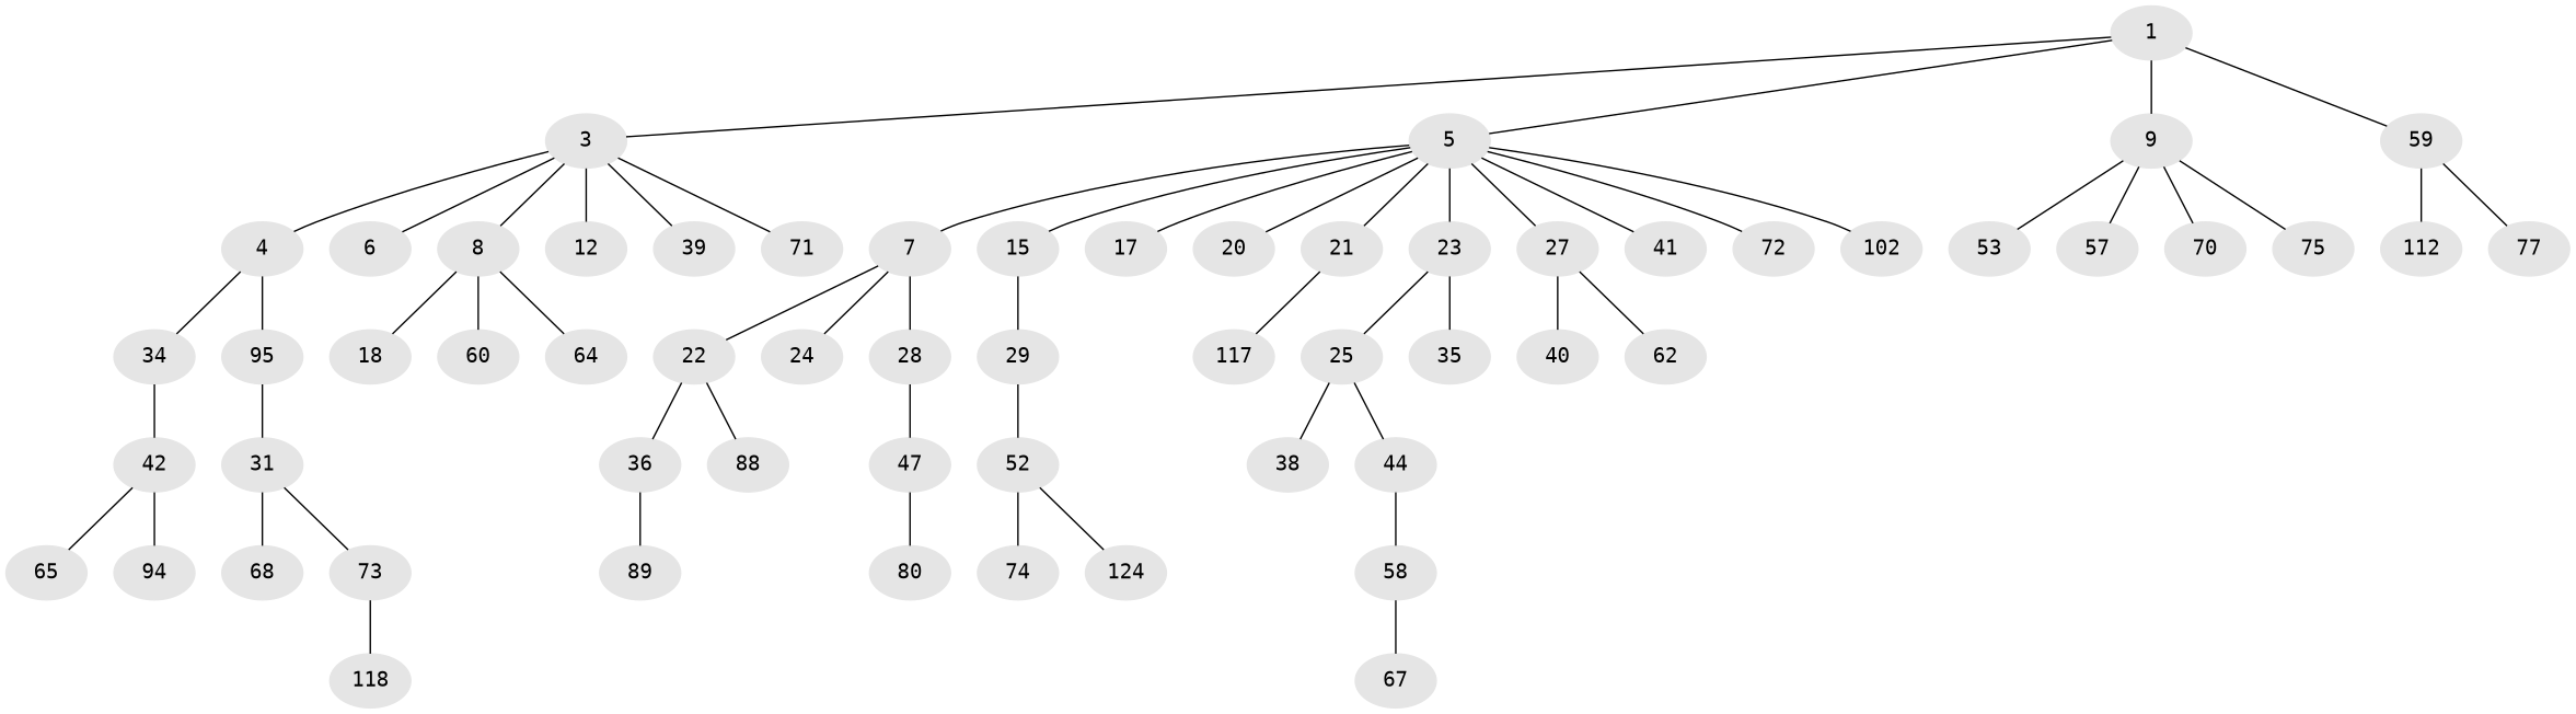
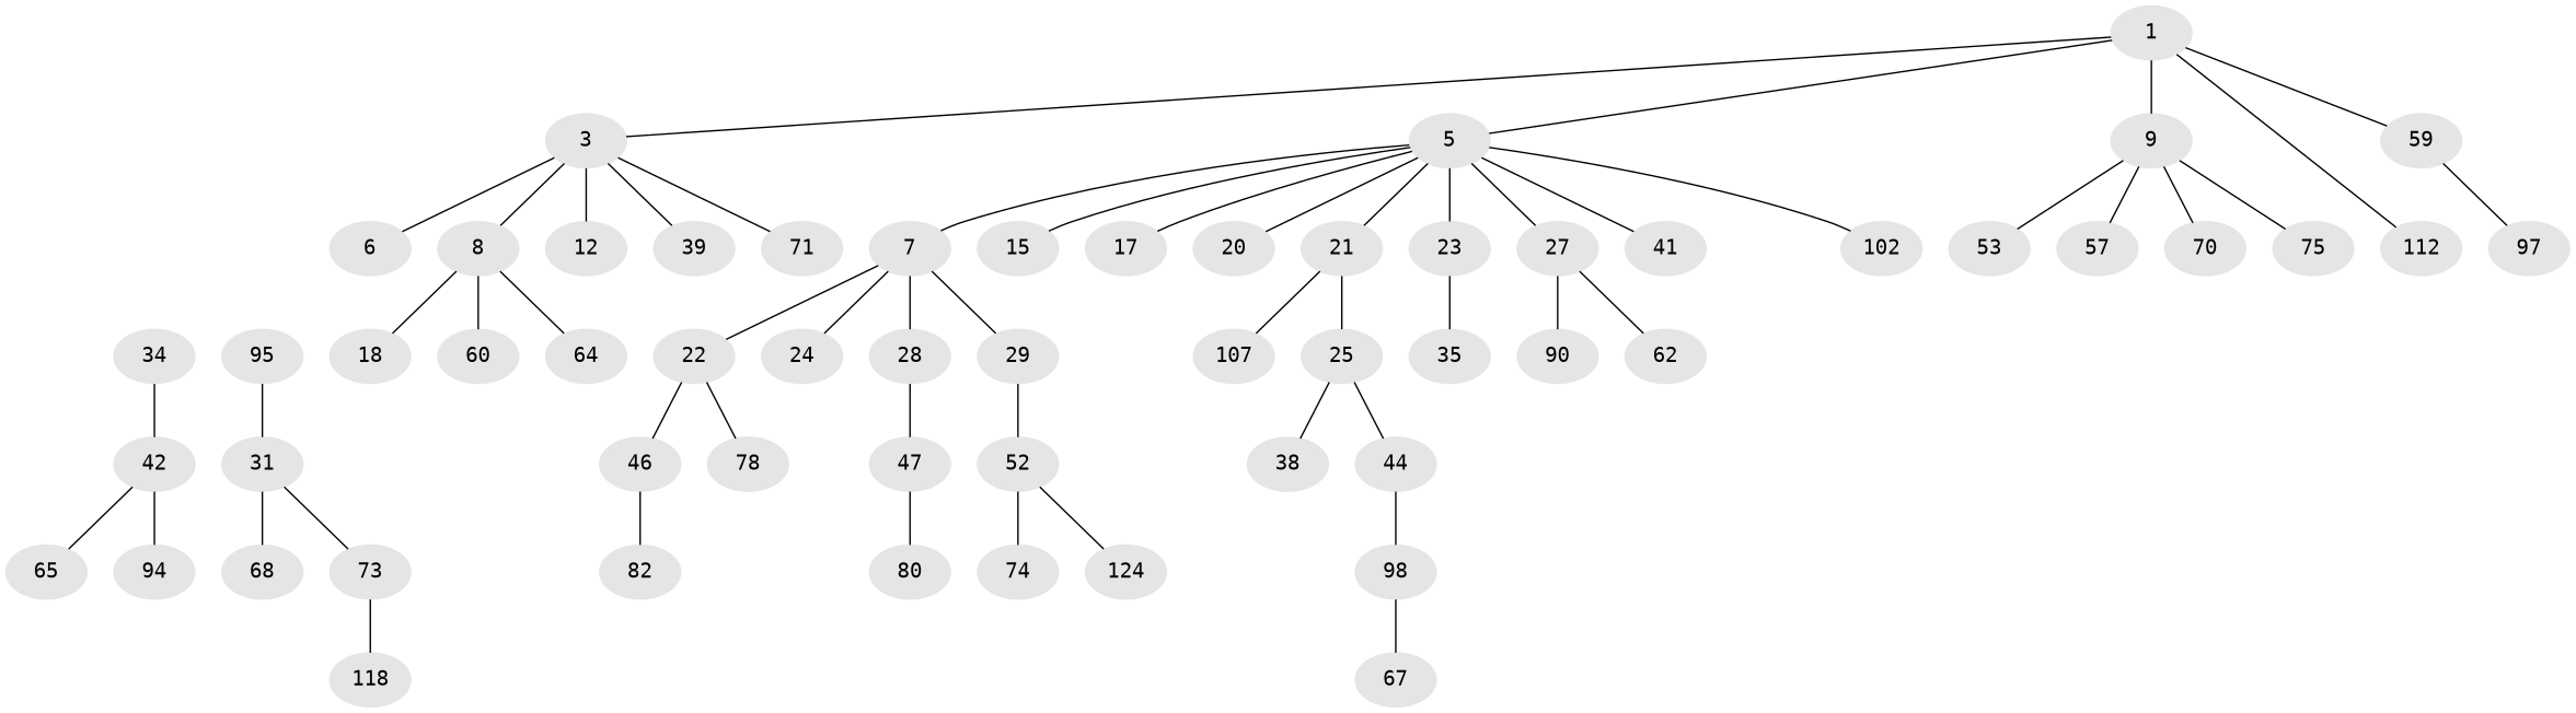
  graph {
    fontname="DejaVu Sans Mono"
    node [color=gray90 fontname="DejaVu Sans Mono" style=filled]
    edge [fontname="DejaVu Sans Mono"]
    1 [super="+2+103"]
    3
    5 [super="+11+26+14+119+16"]
    9 [super="+10+54+13"]
    59
    112
-   4
    6
    8
    12
    39 [super="+104"]
    71
    7 [super="+30"]
    15
    17 [super="+33+115+19"]
    20 [super="+111+69"]
    21 [super="+43+36+63"]
    23 [super="+45+92"]
    27 [super="+32"]
    41
-   72 [super="+81"]
    102 [super="+113"]
    53
    57 [super="+122"]
    70
    75
-   77 [super="+121"]
+   77 [super="+121" label=97]
    34 [super="+90+56"]
    95 [super="+97"]
    18 [super="+78"]
    60 [super="+91"]
    64
    31 [super="+85"]
    68
    73
    42 [super="+50"]
    22
    24
    28
    29
-   117
+   117 [label=107]
    25
    35 [super="+37"]
-   40 [super="+76+109+101+49"]
+   40 [super="+76+109+101+49" label=90]
    62
-   46 [label=36]
-   88 [super="+120"]
+   46
+   88 [super="+120" label=78]
    47
    52
-   89
+   89 [label=82]
    38
    44
-   58
+   58 [label=98]
    n54 [label=80]
    74
    124
    118
    65 [super="+105"]
    94
    67
    1 -- 3
    1 -- 5
    1 -- 9
    1 -- 59
-   59 -- 112
-   3 -- 4
+   1 -- 112
    3 -- 6
    3 -- 8
    3 -- 12
    3 -- 39
    3 -- 71
    5 -- 7
    5 -- 15
    5 -- 17
    5 -- 20
    5 -- 21
    5 -- 23
    5 -- 27
    5 -- 41
-   5 -- 72
    5 -- 102
    9 -- 53
    9 -- 57
    9 -- 70
    9 -- 75
    59 -- 77
-   4 -- 34
-   4 -- 95
    8 -- 18
    8 -- 60
    8 -- 64
    7 -- 22
    7 -- 24
    7 -- 28
-   15 -- 29
+   7 -- 29
    21 -- 117
-   23 -- 25
+   21 -- 25
    23 -- 35
    27 -- 40
    27 -- 62
    34 -- 42
    95 -- 31
    31 -- 68
    31 -- 73
    73 -- 118
    42 -- 65
    42 -- 94
    22 -- 46
    22 -- 88
    28 -- 47
    29 -- 52
    25 -- 38
    25 -- 44
    46 -- 89
    47 -- n54
    52 -- 74
    52 -- 124
    44 -- 58
    58 -- 67
  }
